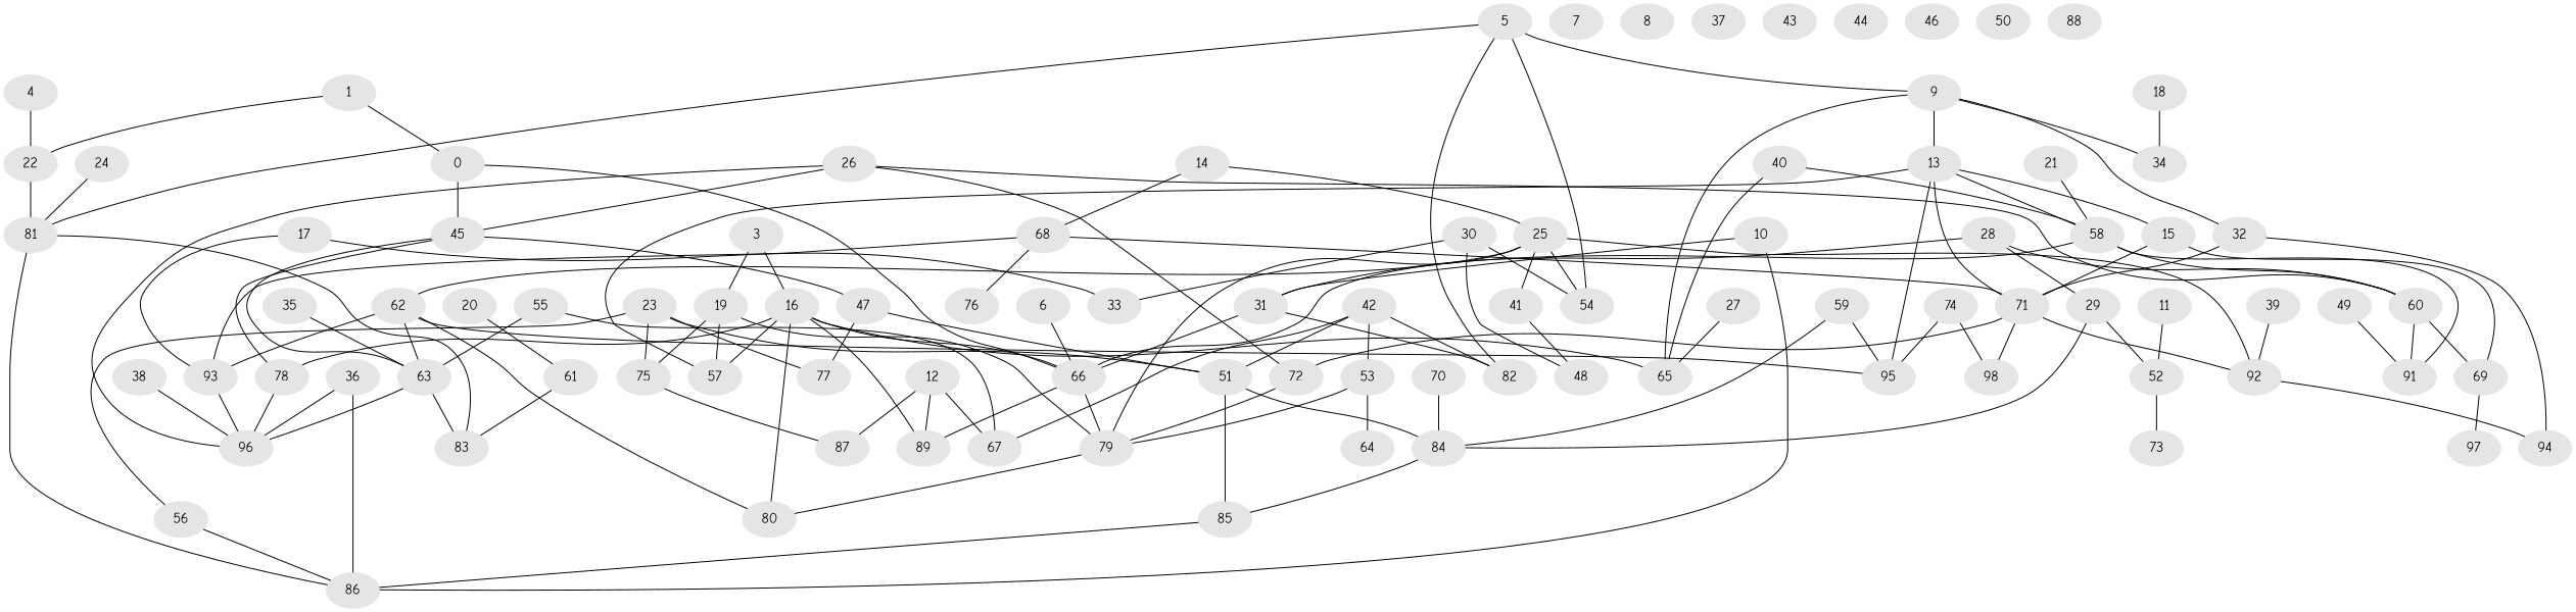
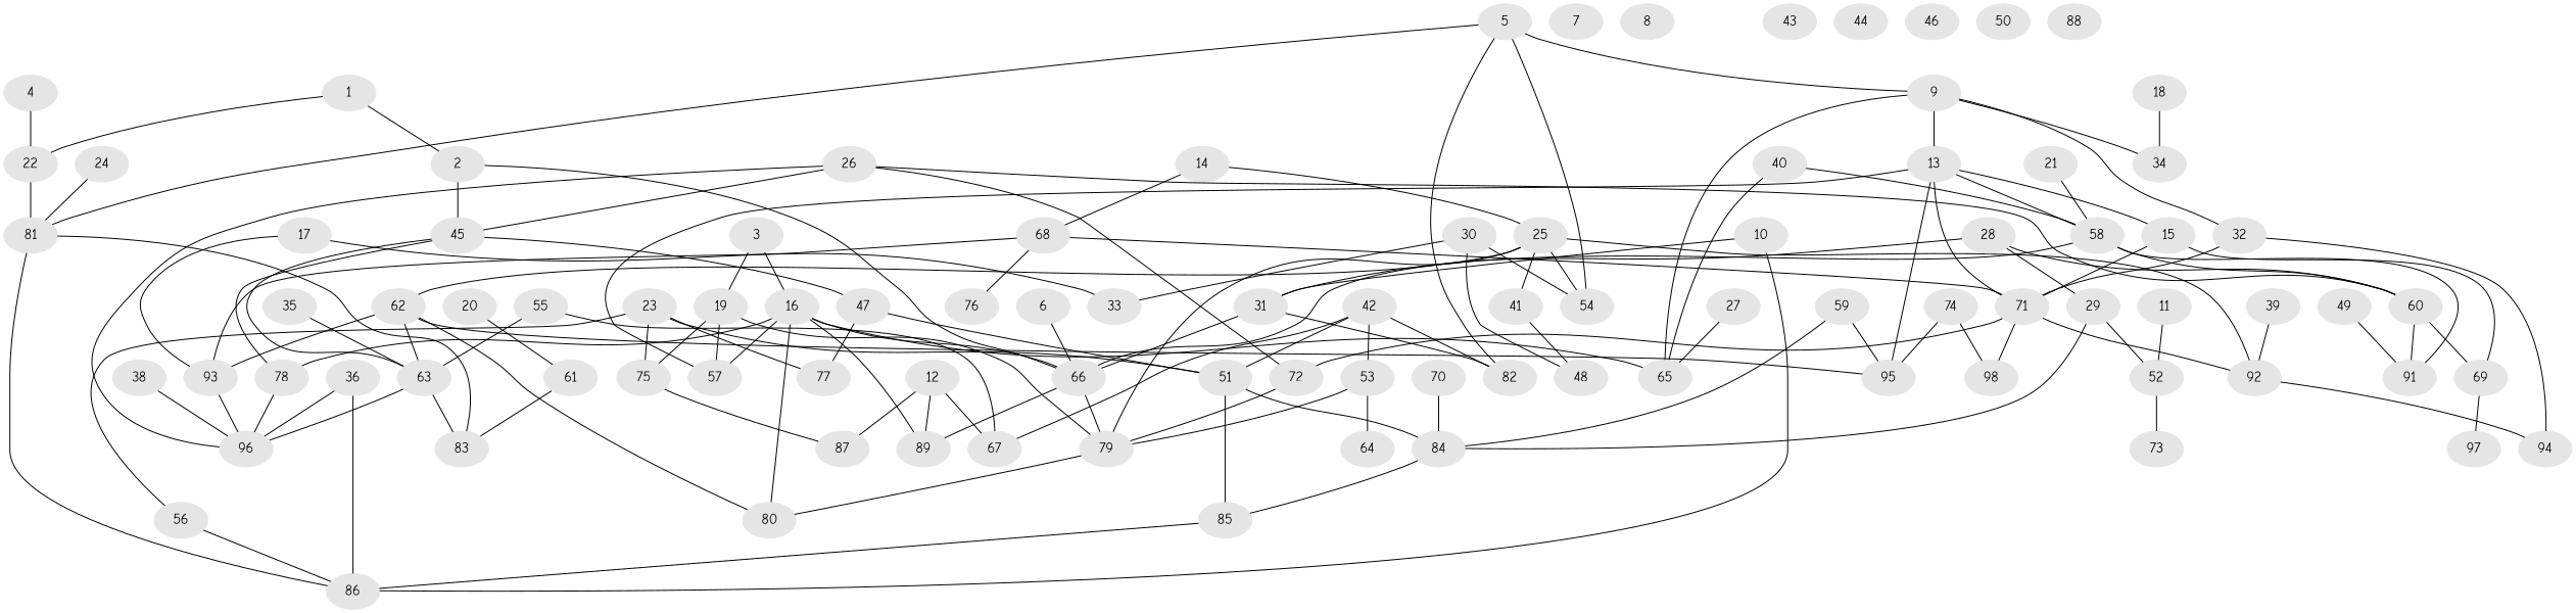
  graph {
    fontname="Comic Neue"
    node [color=gray90 fontname="Comic Neue" style=filled]
    edge [fontname="Comic Neue"]
    1
-   2 [label=0]
+   2
    22
    45
    66
    81
    78
    63
    47
    89
    79
    3
    16
    19
    65
    57
    80
    75
    52
    73
    4
    5
    9
    54
    82
    13
    32
    34
    86
    83
    6
    7
    8
    15
    58
    71
    95
    94
    10
    31
    11
    12
    67
    87
    69
    60
    91
    92
    72
    n50 [label=98]
    14
    25
    68
    41
    62
    93
    76
    97
    56
    96
    17
    33
    18
    20
    61
    21
    23
    51
    77
    84
    85
    24
    48
    26
    27
    28
    29
    30
    35
    36
-   37
    38
    39
    40
    42
    53
    64
    43
    44
    46
    49
    50
    55
    59
    70
    74
    88
    1 -- 2
    1 -- 22
    2 -- 45
    2 -- 66
    22 -- 81
    45 -- 78
    45 -- 63
    45 -- 47
    66 -- 89
    66 -- 79
    81 -- 86
    81 -- 83
    78 -- 96
    63 -- 83
    63 -- 96
    47 -- 51
    47 -- 77
    79 -- 80
    3 -- 16
    3 -- 19
    16 -- 66
    16 -- 78
    16 -- 89
    16 -- 65
    16 -- 57
    16 -- 80
    19 -- 79
    19 -- 57
    19 -- 75
    75 -- 87
    52 -- 73
    4 -- 22
    5 -- 81
    5 -- 9
    5 -- 54
    5 -- 82
    9 -- 65
    9 -- 13
    9 -- 32
    9 -- 34
    13 -- 57
    13 -- 15
    13 -- 58
    13 -- 71
    13 -- 95
    32 -- 71
    32 -- 94
    6 -- 66
    15 -- 71
    15 -- 69
    58 -- 66
    58 -- 60
    58 -- 91
    71 -- 92
    71 -- 72
    71 -- n50
    10 -- 86
    10 -- 31
    31 -- 66
    31 -- 82
    11 -- 52
    12 -- 89
    12 -- 67
    12 -- 87
    69 -- 97
    60 -- 69
    60 -- 91
    92 -- 94
    72 -- 79
    14 -- 25
    14 -- 68
    25 -- 79
    25 -- 54
    25 -- 92
    25 -- 41
    25 -- 62
    68 -- 71
    68 -- 93
    68 -- 76
    41 -- 48
    62 -- 63
    62 -- 80
    62 -- 95
    62 -- 93
    93 -- 96
    56 -- 86
    17 -- 93
    17 -- 33
    18 -- 34
    20 -- 61
    61 -- 83
    21 -- 58
    23 -- 75
    23 -- 56
    23 -- 51
    23 -- 77
    51 -- 84
    51 -- 85
    84 -- 85
    85 -- 86
    24 -- 81
    26 -- 45
    26 -- 60
    26 -- 72
    26 -- 96
    27 -- 65
    28 -- 31
    28 -- 60
    28 -- 29
    29 -- 52
    29 -- 84
    30 -- 54
    30 -- 33
    30 -- 48
    35 -- 63
    36 -- 86
    36 -- 96
    38 -- 96
    39 -- 92
    40 -- 65
    40 -- 58
    42 -- 82
    42 -- 67
    42 -- 51
    42 -- 53
    53 -- 79
    53 -- 64
    49 -- 91
    55 -- 63
    55 -- 67
    59 -- 95
    59 -- 84
    70 -- 84
    74 -- 95
    74 -- n50
  }
